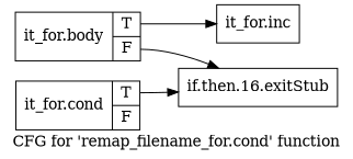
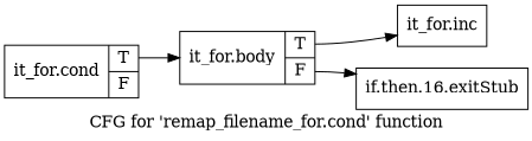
  digraph {
    label="CFG for 'remap_filename_for.cond' function"
    rankdir=LR
    node [shape=record]
    edge [tailport=s0]
    n1 [label="{it_for.cond|{<s0>T|<s1>F}}"]
    n2 [label="{it_for.body|{<s0>T|<s1>F}}"]
    n3 [label="{if.then.16.exitStub}"]
    n4 [label="{it_for.inc}"]
-   n1 -> n3
+   n1 -> n2
    n2 -> n3 [tailport=s1]
    n2 -> n4
  }
